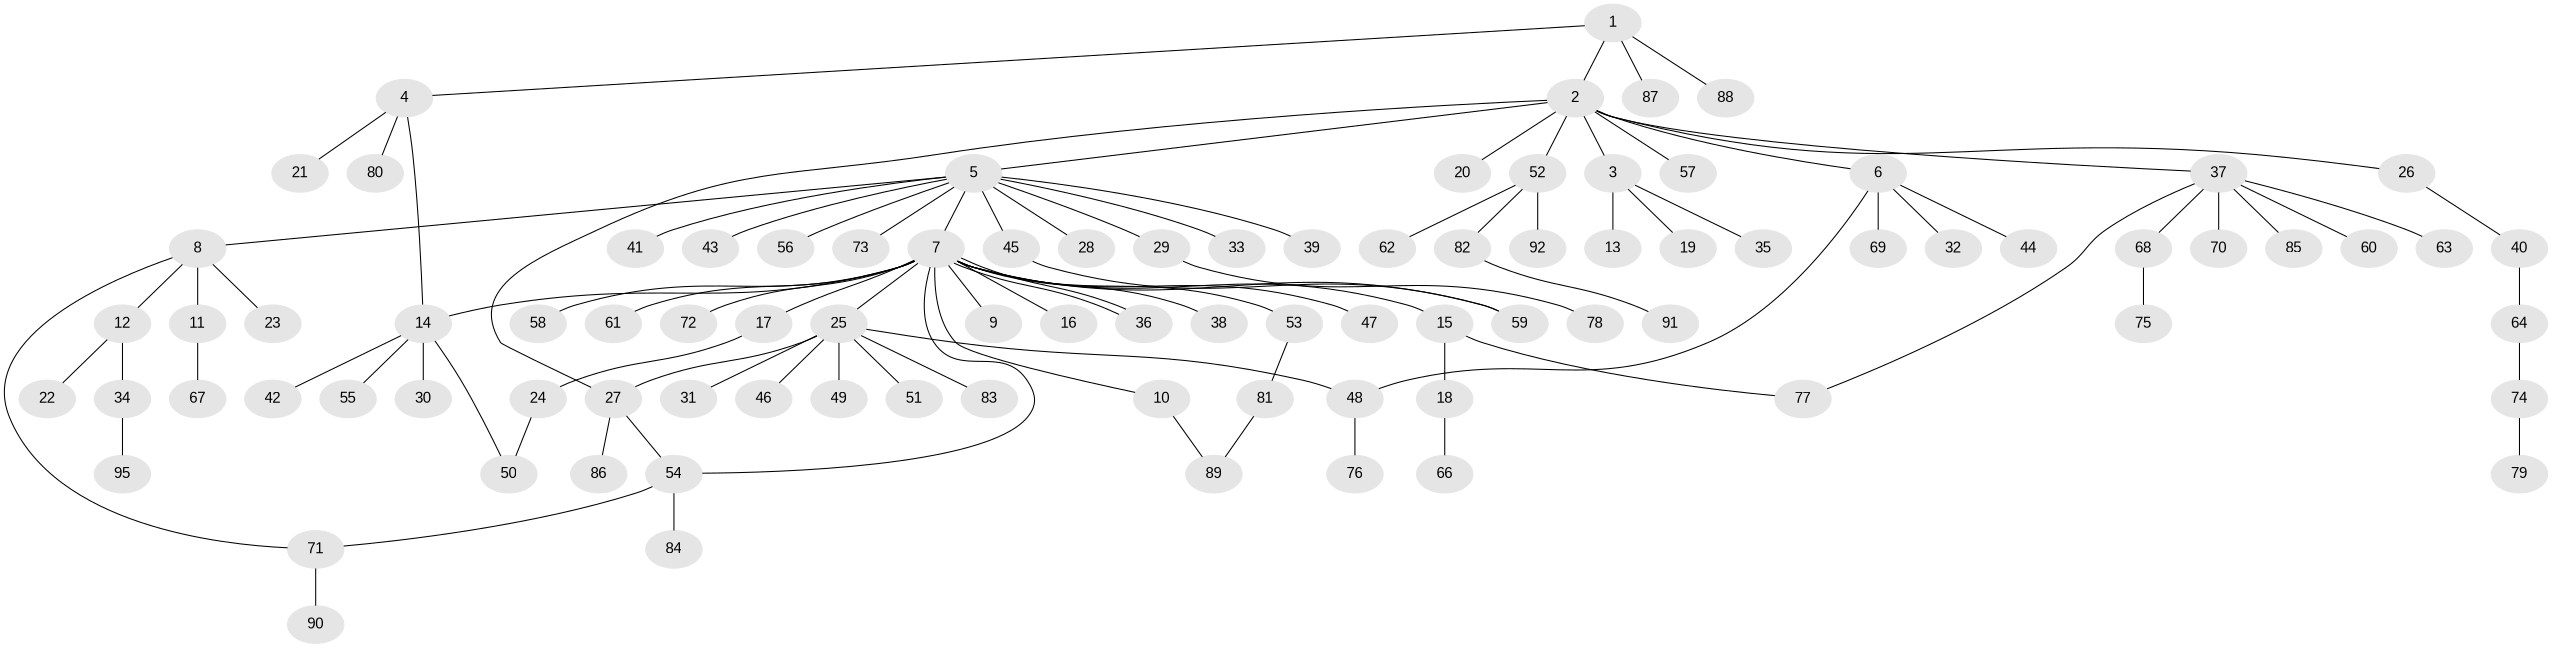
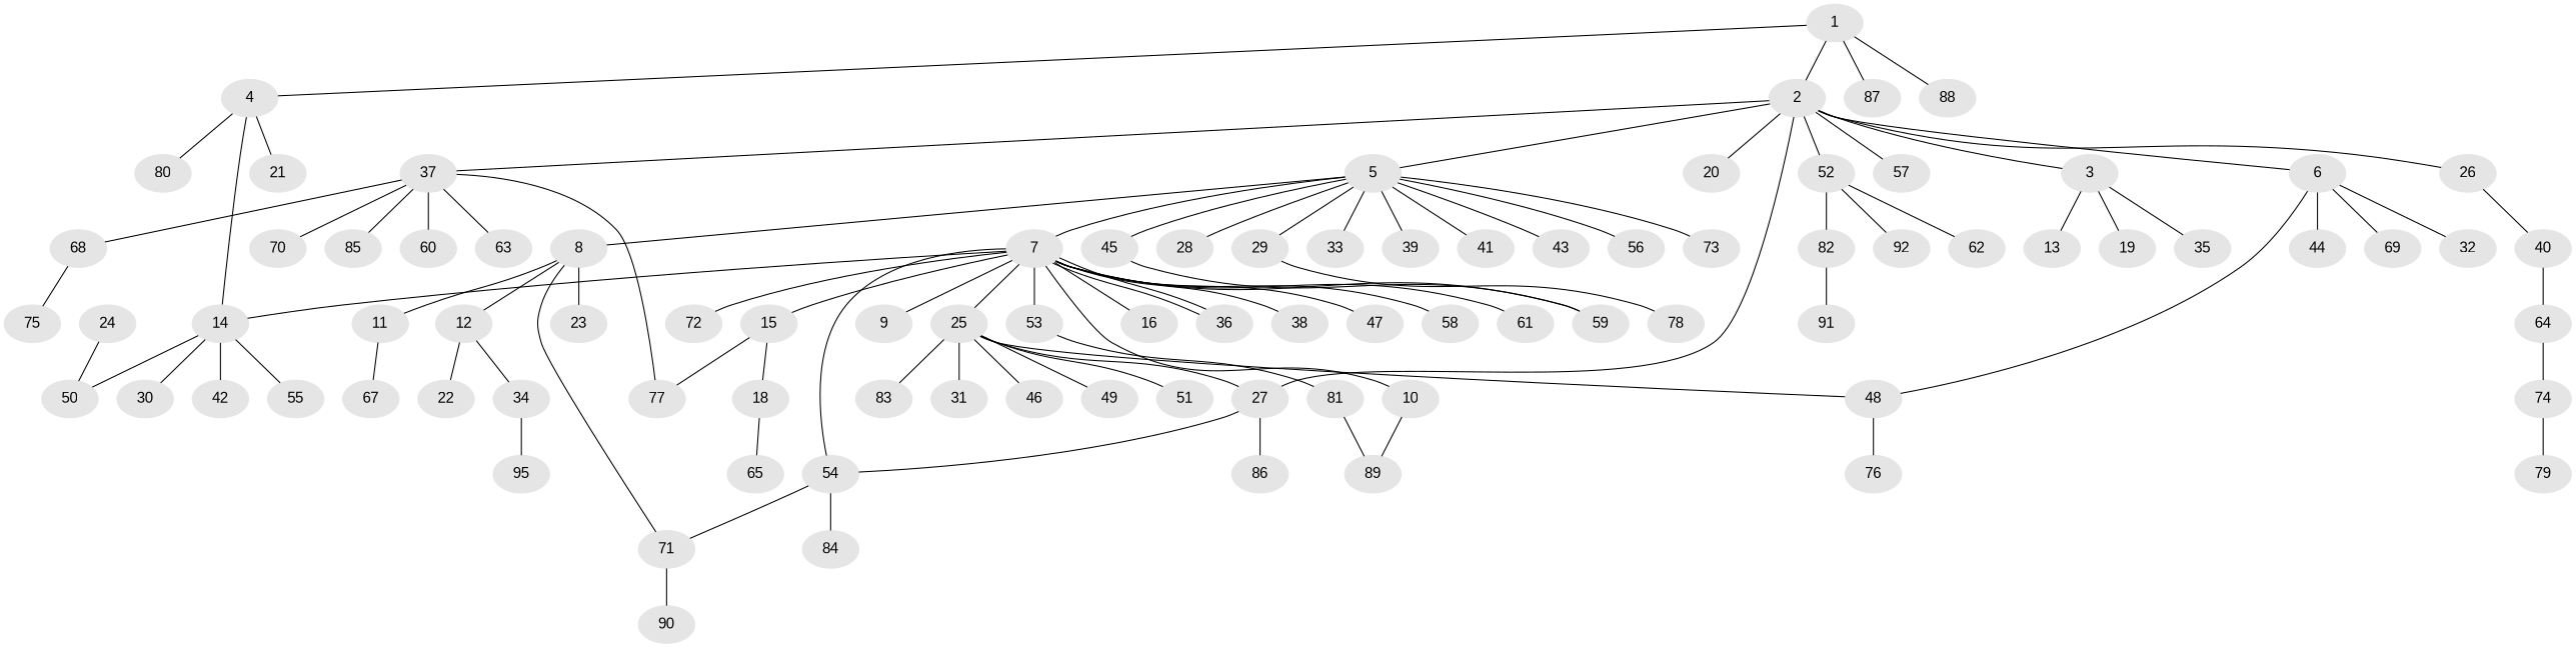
  graph {
    fontname="Liberation Sans"
    node [color=gray90 fontname="Liberation Sans" style=filled]
    edge [fontname="Liberation Sans"]
    1
    2
    4
    87
    88
    3
    5
    6
    20
    26
    27
    37
    52
    57
    14
    21
    80
    13
    19
    35
    7
    8
    28
    29
    33
    39
    41
    43
    45
    56
    73
    32
    44
    48
    69
    40
    54
    86
    77
    60
    63
    68
    70
    85
    62
    82
    92
    30
    42
    50
    55
    9
    10
    15
    16
-   17
    25
    36
    38
    47
    53
    58
    59
    61
    72
    11
    12
    23
    71
    78
    76
    89
    18
    24
    31
    46
    49
    51
    83
    81
    84
    67
    22
    34
    90
    n86 [label=95]
-   66
+   66 [label=65]
    64
    75
    74
    91
    79
    1 -- 2
    1 -- 4
    1 -- 87
    1 -- 88
    2 -- 3
    2 -- 5
    2 -- 6
    2 -- 20
    2 -- 26
    2 -- 27
    2 -- 37
    2 -- 52
    2 -- 57
    4 -- 14
    4 -- 21
    4 -- 80
    3 -- 13
    3 -- 19
    3 -- 35
    5 -- 7
    5 -- 8
    5 -- 28
    5 -- 29
    5 -- 33
    5 -- 39
    5 -- 41
    5 -- 43
    5 -- 45
    5 -- 56
    5 -- 73
    6 -- 32
    6 -- 44
    6 -- 48
    6 -- 69
    26 -- 40
    27 -- 54
    27 -- 86
    37 -- 77
    37 -- 60
    37 -- 63
    37 -- 68
    37 -- 70
    37 -- 85
    52 -- 62
    52 -- 82
    52 -- 92
    14 -- 30
    14 -- 42
    14 -- 50
    14 -- 55
    7 -- 14
    7 -- 54
    7 -- 9
    7 -- 10
    7 -- 15
    7 -- 16
-   7 -- 17
    7 -- 25
    7 -- 36
    7 -- 36
    7 -- 38
    7 -- 47
    7 -- 53
    7 -- 58
    7 -- 59
    7 -- 61
    7 -- 72
    8 -- 11
    8 -- 12
    8 -- 23
    8 -- 71
    29 -- 78
    45 -- 59
    48 -- 76
    40 -- 64
    54 -- 71
    54 -- 84
    68 -- 75
    82 -- 91
    10 -- 89
    15 -- 77
    15 -- 18
-   17 -- 24
    25 -- 27
    25 -- 48
    25 -- 31
    25 -- 46
    25 -- 49
    25 -- 51
    25 -- 83
    53 -- 81
    11 -- 67
    12 -- 22
    12 -- 34
    71 -- 90
    18 -- 66
    24 -- 50
    81 -- 89
    34 -- n86
    64 -- 74
    74 -- 79
  }
